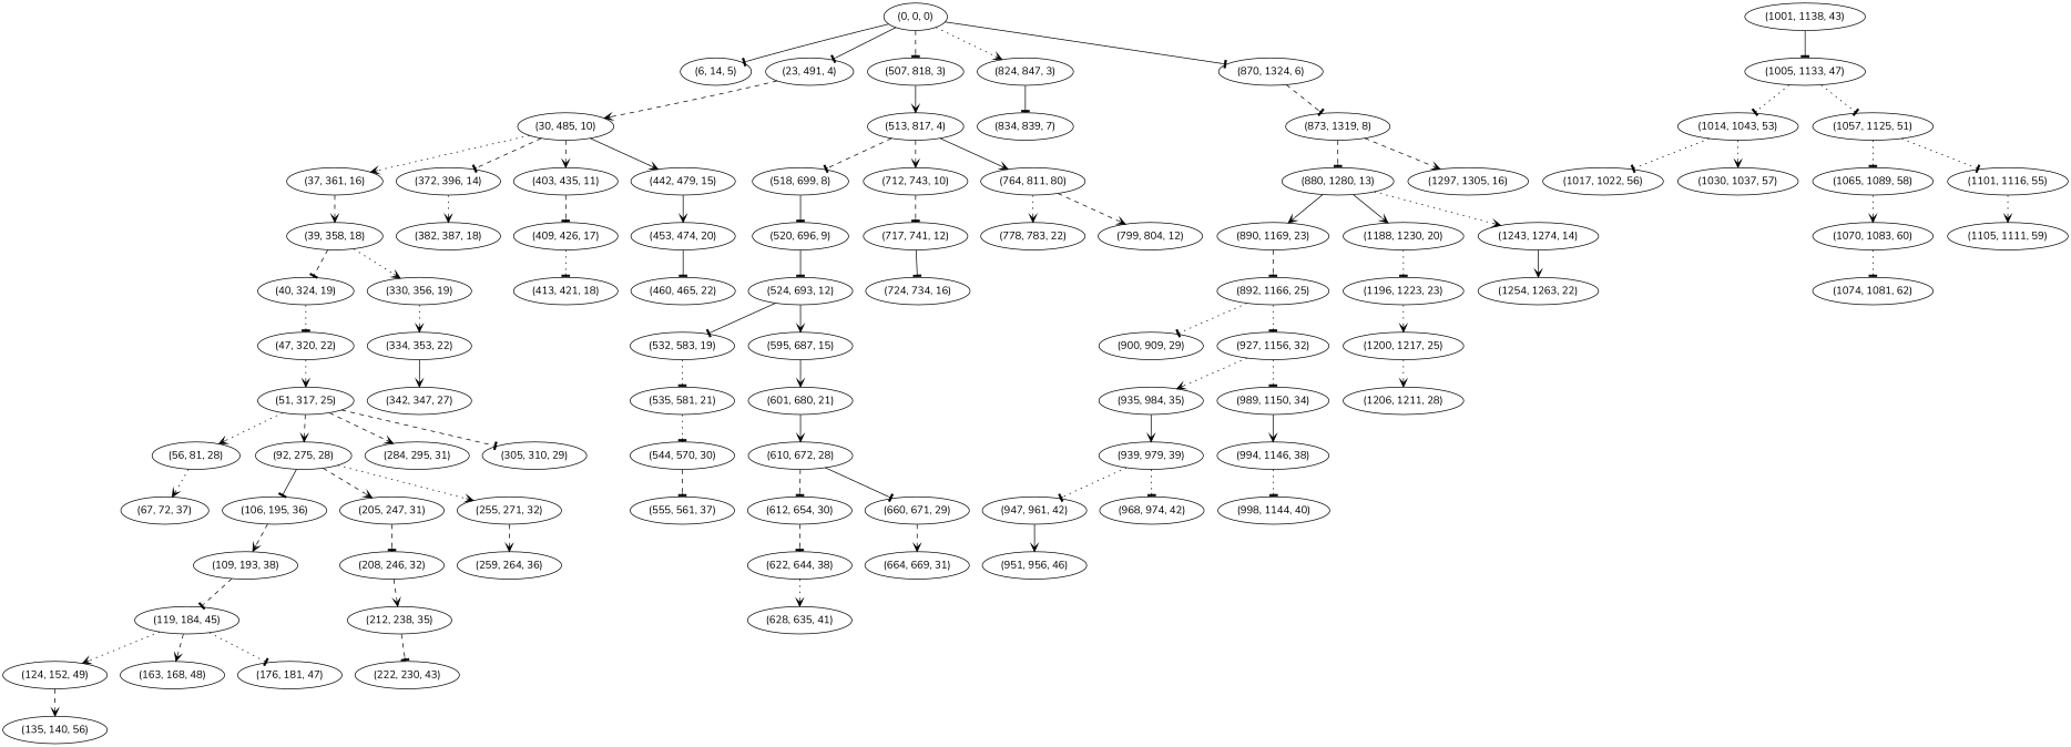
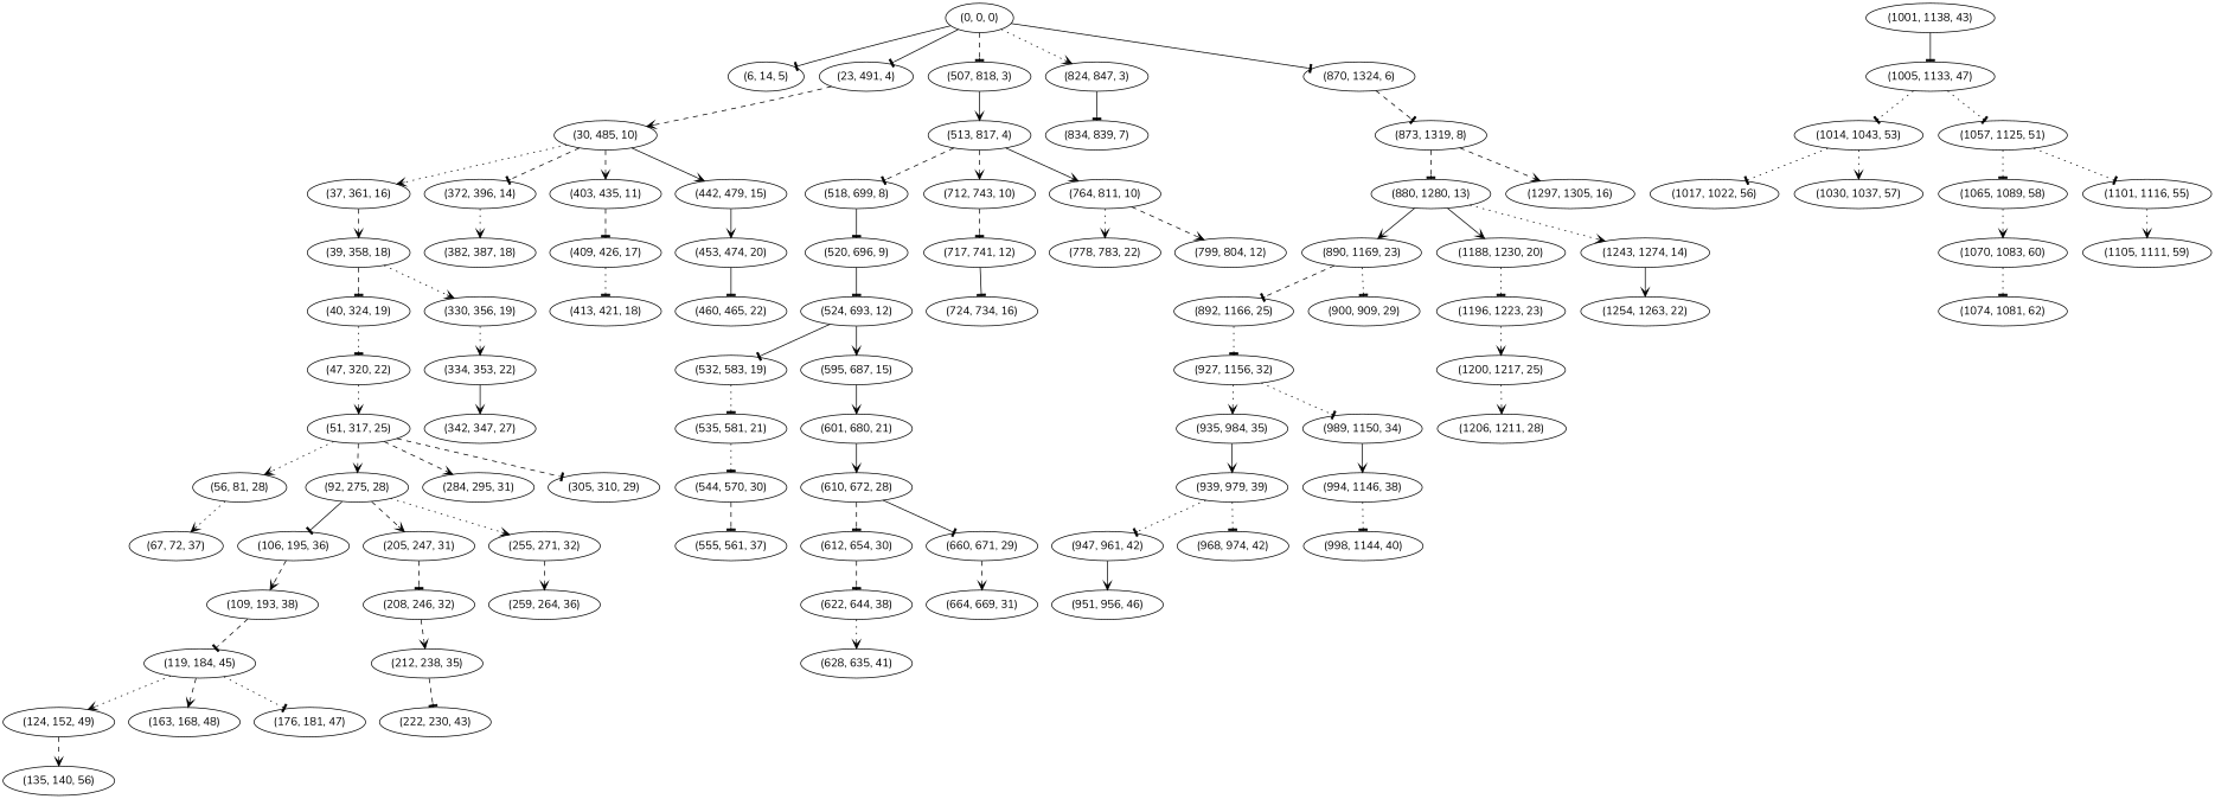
  digraph {
    fontname=Nunito
    node [fontname=Nunito]
    edge [arrowhead=vee fontname=Nunito style=dotted]
    "(0, 0, 0)"
    "(6, 14, 5)"
    "(23, 491, 4)"
    "(507, 818, 3)"
    "(824, 847, 3)"
    "(870, 1324, 6)"
    "(30, 485, 10)"
    "(513, 817, 4)"
    "(834, 839, 7)"
    "(873, 1319, 8)"
    "(37, 361, 16)"
    "(372, 396, 14)"
    "(403, 435, 11)"
    "(442, 479, 15)"
    "(39, 358, 18)"
    "(382, 387, 18)"
    "(409, 426, 17)"
    "(453, 474, 20)"
    "(40, 324, 19)"
    "(330, 356, 19)"
    "(47, 320, 22)"
    "(334, 353, 22)"
    "(51, 317, 25)"
    "(56, 81, 28)"
    "(92, 275, 28)"
    "(284, 295, 31)"
    "(305, 310, 29)"
    "(67, 72, 37)"
    "(106, 195, 36)"
    "(205, 247, 31)"
    "(255, 271, 32)"
    "(109, 193, 38)"
    "(208, 246, 32)"
    "(259, 264, 36)"
    "(119, 184, 45)"
    "(124, 152, 49)"
    "(163, 168, 48)"
    "(176, 181, 47)"
    "(135, 140, 56)"
    "(212, 238, 35)"
    "(222, 230, 43)"
    "(342, 347, 27)"
    "(413, 421, 18)"
    "(460, 465, 22)"
    "(518, 699, 8)"
    "(712, 743, 10)"
-   "(764, 811, 10)" [label="(764, 811, 80)"]
+   "(764, 811, 10)"
    "(520, 696, 9)"
    "(717, 741, 12)"
    "(778, 783, 22)"
    "(799, 804, 12)"
    "(524, 693, 12)"
    "(532, 583, 19)"
    "(595, 687, 15)"
    "(535, 581, 21)"
    "(601, 680, 21)"
    "(544, 570, 30)"
    "(555, 561, 37)"
    "(610, 672, 28)"
    "(612, 654, 30)"
    "(660, 671, 29)"
    "(622, 644, 38)"
    "(664, 669, 31)"
    "(628, 635, 41)"
    "(724, 734, 16)"
    "(880, 1280, 13)"
    "(1297, 1305, 16)"
    "(890, 1169, 23)"
    "(1188, 1230, 20)"
    "(1243, 1274, 14)"
    "(892, 1166, 25)"
    "(1196, 1223, 23)"
    "(1254, 1263, 22)"
    "(900, 909, 29)"
    "(927, 1156, 32)"
    "(935, 984, 35)"
    "(989, 1150, 34)"
    "(939, 979, 39)"
    "(994, 1146, 38)"
    "(947, 961, 42)"
    "(968, 974, 42)"
    "(951, 956, 46)"
    "(998, 1144, 40)"
    "(1001, 1138, 43)"
    "(1005, 1133, 47)"
    "(1014, 1043, 53)"
    "(1057, 1125, 51)"
    "(1017, 1022, 56)"
    "(1030, 1037, 57)"
    "(1065, 1089, 58)"
    "(1101, 1116, 55)"
    "(1070, 1083, 60)"
    "(1105, 1111, 59)"
    "(1074, 1081, 62)"
    "(1200, 1217, 25)"
    "(1206, 1211, 28)"
    "(0, 0, 0)" -> "(6, 14, 5)" [arrowhead=tee style=solid]
    "(0, 0, 0)" -> "(23, 491, 4)" [arrowhead=tee style=solid]
    "(0, 0, 0)" -> "(507, 818, 3)" [arrowhead=tee style=dashed]
    "(0, 0, 0)" -> "(824, 847, 3)"
    "(0, 0, 0)" -> "(870, 1324, 6)" [arrowhead=tee style=solid]
    "(23, 491, 4)" -> "(30, 485, 10)" [style=dashed]
    "(507, 818, 3)" -> "(513, 817, 4)" [style=solid]
    "(824, 847, 3)" -> "(834, 839, 7)" [arrowhead=tee style=solid]
    "(870, 1324, 6)" -> "(873, 1319, 8)" [arrowhead=tee style=dashed]
    "(30, 485, 10)" -> "(37, 361, 16)"
    "(30, 485, 10)" -> "(372, 396, 14)" [arrowhead=tee style=dashed]
    "(30, 485, 10)" -> "(403, 435, 11)" [style=dashed]
    "(30, 485, 10)" -> "(442, 479, 15)" [style=solid]
    "(513, 817, 4)" -> "(518, 699, 8)" [arrowhead=tee style=dashed]
    "(513, 817, 4)" -> "(712, 743, 10)" [style=dashed]
    "(513, 817, 4)" -> "(764, 811, 10)" [style=solid]
    "(873, 1319, 8)" -> "(880, 1280, 13)" [arrowhead=tee style=dashed]
    "(873, 1319, 8)" -> "(1297, 1305, 16)" [style=dashed]
    "(37, 361, 16)" -> "(39, 358, 18)" [style=dashed]
    "(372, 396, 14)" -> "(382, 387, 18)"
    "(403, 435, 11)" -> "(409, 426, 17)" [arrowhead=tee style=dashed]
    "(442, 479, 15)" -> "(453, 474, 20)" [style=solid]
    "(39, 358, 18)" -> "(40, 324, 19)" [arrowhead=tee style=dashed]
    "(39, 358, 18)" -> "(330, 356, 19)"
    "(409, 426, 17)" -> "(413, 421, 18)" [arrowhead=tee]
    "(453, 474, 20)" -> "(460, 465, 22)" [arrowhead=tee style=solid]
    "(40, 324, 19)" -> "(47, 320, 22)" [arrowhead=tee]
    "(330, 356, 19)" -> "(334, 353, 22)"
    "(47, 320, 22)" -> "(51, 317, 25)"
    "(334, 353, 22)" -> "(342, 347, 27)" [style=solid]
    "(51, 317, 25)" -> "(56, 81, 28)"
    "(51, 317, 25)" -> "(92, 275, 28)" [style=dashed]
    "(51, 317, 25)" -> "(284, 295, 31)" [style=dashed]
    "(51, 317, 25)" -> "(305, 310, 29)" [arrowhead=tee style=dashed]
    "(56, 81, 28)" -> "(67, 72, 37)"
    "(92, 275, 28)" -> "(106, 195, 36)" [arrowhead=tee style=solid]
    "(92, 275, 28)" -> "(205, 247, 31)" [style=dashed]
    "(92, 275, 28)" -> "(255, 271, 32)"
    "(106, 195, 36)" -> "(109, 193, 38)" [style=dashed]
    "(205, 247, 31)" -> "(208, 246, 32)" [arrowhead=tee style=dashed]
    "(255, 271, 32)" -> "(259, 264, 36)" [style=dashed]
    "(109, 193, 38)" -> "(119, 184, 45)" [arrowhead=tee style=dashed]
    "(208, 246, 32)" -> "(212, 238, 35)" [style=dashed]
    "(119, 184, 45)" -> "(124, 152, 49)"
    "(119, 184, 45)" -> "(163, 168, 48)" [style=dashed]
    "(119, 184, 45)" -> "(176, 181, 47)" [arrowhead=tee]
    "(124, 152, 49)" -> "(135, 140, 56)" [style=dashed]
    "(212, 238, 35)" -> "(222, 230, 43)" [arrowhead=tee style=dashed]
    "(518, 699, 8)" -> "(520, 696, 9)" [arrowhead=tee style=solid]
    "(712, 743, 10)" -> "(717, 741, 12)" [arrowhead=tee style=dashed]
    "(764, 811, 10)" -> "(778, 783, 22)"
    "(764, 811, 10)" -> "(799, 804, 12)" [style=dashed]
    "(520, 696, 9)" -> "(524, 693, 12)" [arrowhead=tee style=solid]
    "(717, 741, 12)" -> "(724, 734, 16)" [arrowhead=tee style=solid]
    "(524, 693, 12)" -> "(532, 583, 19)" [arrowhead=tee style=solid]
    "(524, 693, 12)" -> "(595, 687, 15)" [style=solid]
    "(532, 583, 19)" -> "(535, 581, 21)" [arrowhead=tee]
    "(595, 687, 15)" -> "(601, 680, 21)" [style=solid]
    "(535, 581, 21)" -> "(544, 570, 30)" [arrowhead=tee]
    "(601, 680, 21)" -> "(610, 672, 28)" [style=solid]
    "(544, 570, 30)" -> "(555, 561, 37)" [arrowhead=tee style=dashed]
    "(610, 672, 28)" -> "(612, 654, 30)" [arrowhead=tee style=dashed]
    "(610, 672, 28)" -> "(660, 671, 29)" [arrowhead=tee style=solid]
    "(612, 654, 30)" -> "(622, 644, 38)" [arrowhead=tee style=dashed]
    "(660, 671, 29)" -> "(664, 669, 31)" [style=dashed]
    "(622, 644, 38)" -> "(628, 635, 41)"
    "(880, 1280, 13)" -> "(890, 1169, 23)" [style=solid]
    "(880, 1280, 13)" -> "(1188, 1230, 20)" [style=solid]
    "(880, 1280, 13)" -> "(1243, 1274, 14)"
    "(890, 1169, 23)" -> "(892, 1166, 25)" [arrowhead=tee style=dashed]
    "(1188, 1230, 20)" -> "(1196, 1223, 23)" [arrowhead=tee]
    "(1243, 1274, 14)" -> "(1254, 1263, 22)" [style=solid]
-   "(892, 1166, 25)" -> "(900, 909, 29)" [arrowhead=tee]
+   "(890, 1169, 23)" -> "(900, 909, 29)" [arrowhead=tee]
    "(892, 1166, 25)" -> "(927, 1156, 32)" [arrowhead=tee]
    "(1196, 1223, 23)" -> "(1200, 1217, 25)"
    "(927, 1156, 32)" -> "(935, 984, 35)"
    "(927, 1156, 32)" -> "(989, 1150, 34)" [arrowhead=tee]
    "(935, 984, 35)" -> "(939, 979, 39)" [style=solid]
    "(989, 1150, 34)" -> "(994, 1146, 38)" [style=solid]
    "(939, 979, 39)" -> "(947, 961, 42)" [arrowhead=tee]
    "(939, 979, 39)" -> "(968, 974, 42)" [arrowhead=tee]
    "(994, 1146, 38)" -> "(998, 1144, 40)" [arrowhead=tee]
    "(947, 961, 42)" -> "(951, 956, 46)" [style=solid]
    "(1001, 1138, 43)" -> "(1005, 1133, 47)" [arrowhead=tee style=solid]
    "(1005, 1133, 47)" -> "(1014, 1043, 53)" [arrowhead=tee]
    "(1005, 1133, 47)" -> "(1057, 1125, 51)" [arrowhead=tee]
    "(1014, 1043, 53)" -> "(1017, 1022, 56)" [arrowhead=tee]
    "(1014, 1043, 53)" -> "(1030, 1037, 57)"
    "(1057, 1125, 51)" -> "(1065, 1089, 58)" [arrowhead=tee]
    "(1057, 1125, 51)" -> "(1101, 1116, 55)" [arrowhead=tee]
    "(1065, 1089, 58)" -> "(1070, 1083, 60)"
    "(1101, 1116, 55)" -> "(1105, 1111, 59)"
    "(1070, 1083, 60)" -> "(1074, 1081, 62)" [arrowhead=tee]
    "(1200, 1217, 25)" -> "(1206, 1211, 28)"
  }
